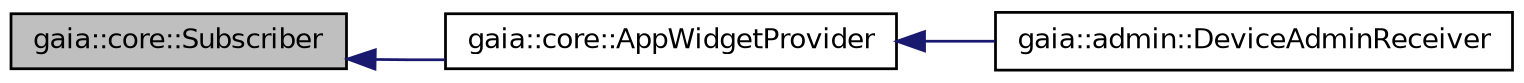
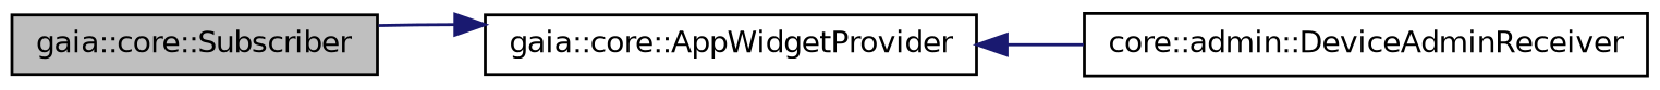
  digraph {
    rankdir=LR
    node [color=black fillcolor=white fontname=Helvetica fontsize=10 shape=record style=filled]
    edge [color=midnightblue dir=back fontname=Helvetica fontsize=10 labelfontname=Helvetica labelfontsize=10 style=solid]
    n1 [fillcolor=grey75 fontcolor=black height=0.2 label="gaia::core::Subscriber" width=0.4]
    n2 [height=0.2 label="gaia::core::AppWidgetProvider" width=0.4]
-   n3 [height=0.2 label="gaia::admin::DeviceAdminReceiver" width=0.4]
-   n1 -> n2
+   n3 [height=0.2 label="core::admin::DeviceAdminReceiver" width=0.4]
+   n2 -> n1
    n2 -> n3
  }
